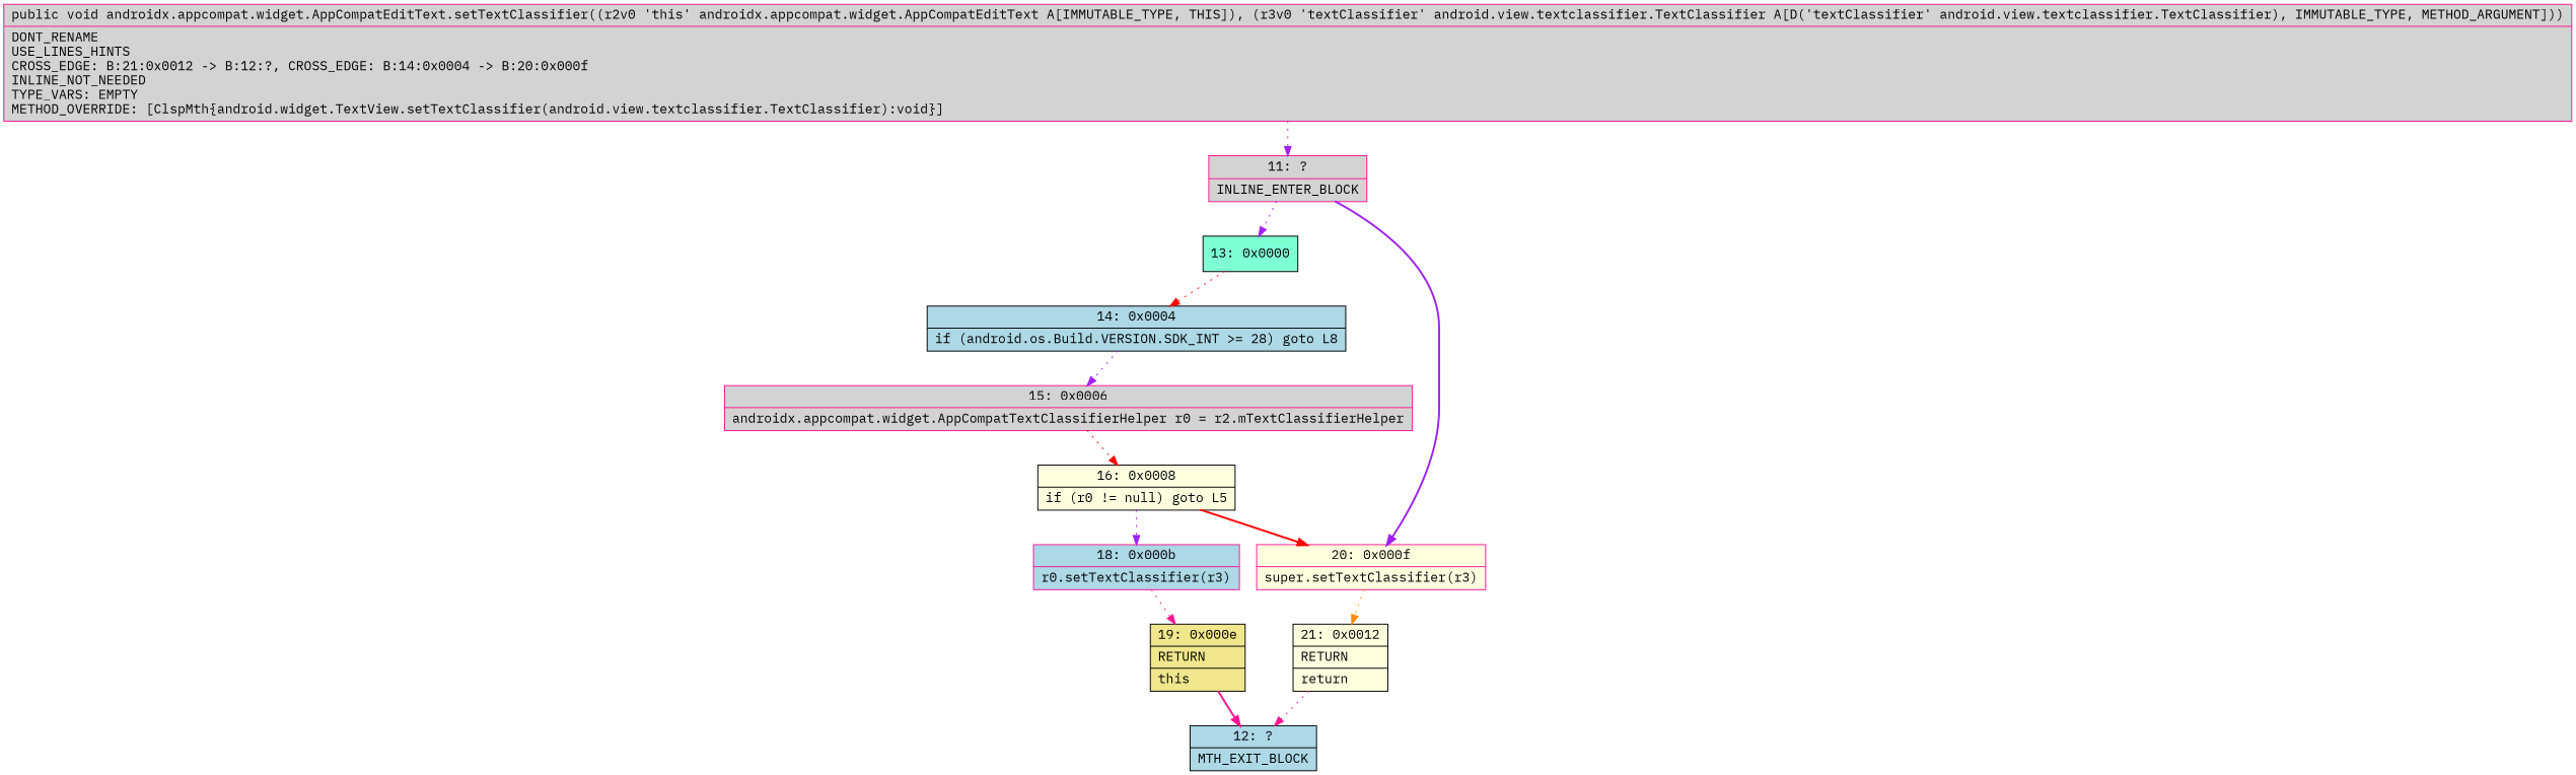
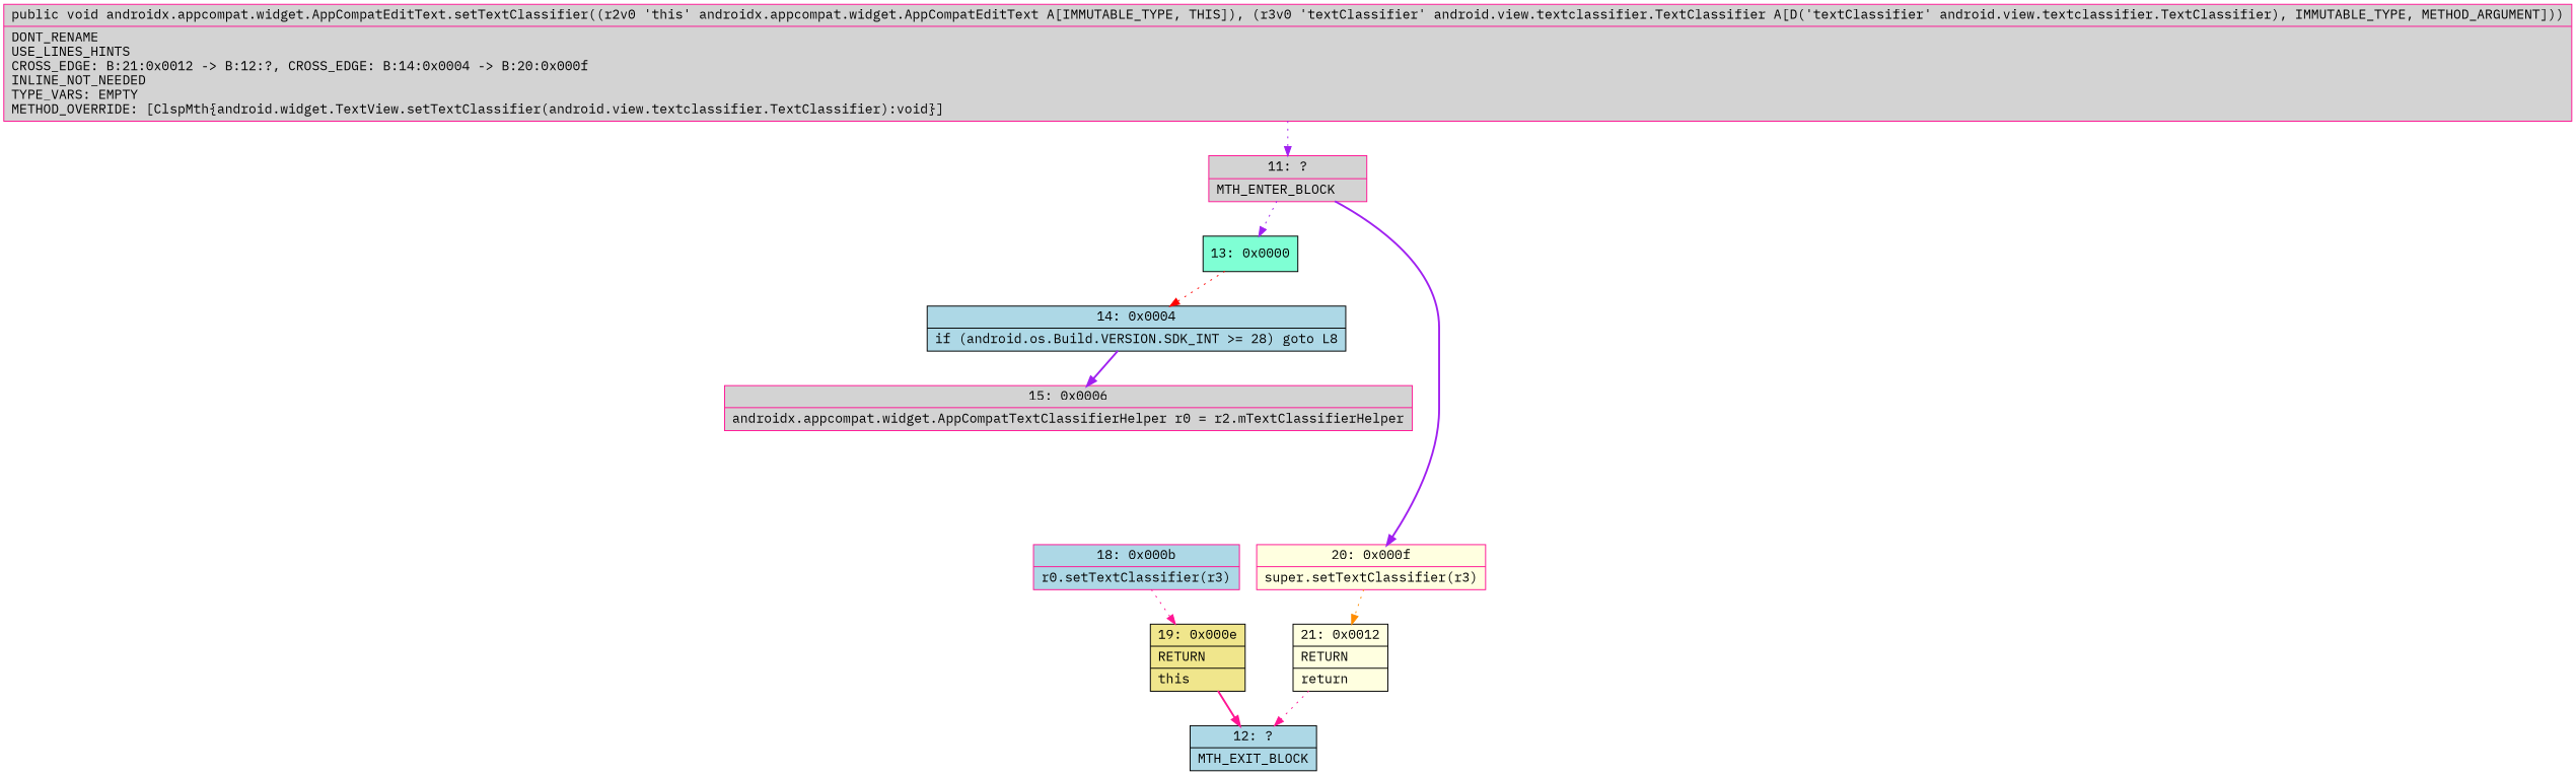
  digraph {
    fontname="IBM Plex Mono"
    node [color=black fillcolor=lightgrey fontname="IBM Plex Mono" shape=record style=filled]
    edge [color=purple fontname="IBM Plex Mono" style=dotted]
-   n1 [color=deeppink label="{11\:\ ?|INLINE_ENTER_BLOCK\l}"]
+   n1 [color=deeppink label="{11\:\ ?|MTH_ENTER_BLOCK\l}"]
    n2 [fillcolor=aquamarine label="{13\:\ 0x0000}"]
    n3 [color=deeppink fillcolor=lightyellow label="{20\:\ 0x000f|super.setTextClassifier(r3)\l}"]
    n4 [fillcolor=lightblue label="{14\:\ 0x0004|if (android.os.Build.VERSION.SDK_INT \>= 28) goto L8\l}"]
    n5 [color=deeppink label="{15\:\ 0x0006|androidx.appcompat.widget.AppCompatTextClassifierHelper r0 = r2.mTextClassifierHelper\l}"]
-   n6 [fillcolor=lightyellow label="{16\:\ 0x0008|if (r0 != null) goto L5\l}"]
    n7 [fillcolor=lightyellow label="{21\:\ 0x0012|RETURN\l|return\l}"]
    n8 [color=deeppink fillcolor=lightblue label="{18\:\ 0x000b|r0.setTextClassifier(r3)\l}"]
    n9 [fillcolor=khaki label="{19\:\ 0x000e|RETURN\l|this\l}"]
    n10 [fillcolor=lightblue label="{12\:\ ?|MTH_EXIT_BLOCK\l}"]
    n11 [color=deeppink label="{public void androidx.appcompat.widget.AppCompatEditText.setTextClassifier((r2v0 'this' androidx.appcompat.widget.AppCompatEditText A[IMMUTABLE_TYPE, THIS]), (r3v0 'textClassifier' android.view.textclassifier.TextClassifier A[D('textClassifier' android.view.textclassifier.TextClassifier), IMMUTABLE_TYPE, METHOD_ARGUMENT]))  | DONT_RENAME\lUSE_LINES_HINTS\lCROSS_EDGE: B:21:0x0012 \-\> B:12:?, CROSS_EDGE: B:14:0x0004 \-\> B:20:0x000f\lINLINE_NOT_NEEDED\lTYPE_VARS: EMPTY\lMETHOD_OVERRIDE: [ClspMth\{android.widget.TextView.setTextClassifier(android.view.textclassifier.TextClassifier):void\}]\l}"]
    n1 -> n2
    n1 -> n3 [style=bold]
    n2 -> n4 [color=red]
    n3 -> n7 [color=darkorange]
-   n4 -> n5
-   n5 -> n6 [color=red]
-   n6 -> n3 [color=red style=bold]
-   n6 -> n8
+   n4 -> n5 [style=bold]
    n7 -> n10 [color=deeppink]
    n8 -> n9 [color=deeppink]
    n9 -> n10 [color=deeppink style=bold]
    n11 -> n1
  }
